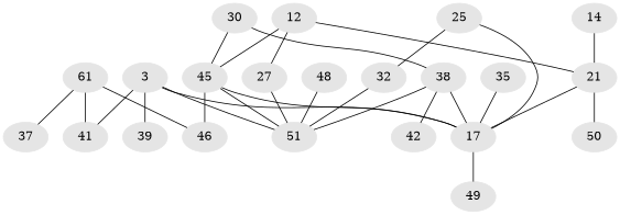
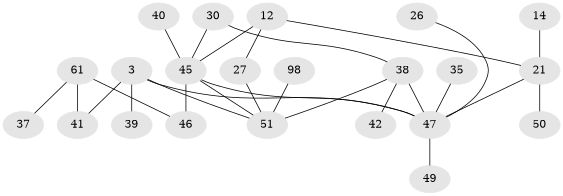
  graph {
    node [color=gray90 style=filled]
    3
    39
    41 [super="+22"]
-   47 [super="+44+34" label=17]
+   47 [super="+44+34"]
    51 [super="+23+15+25+18"]
    49
    21 [super="+7"]
    50
    12
    27 [super="+19"]
    45 [super="+13+16"]
    46
    14
-   26 [label=25]
-   32
+   26
    38 [super="+29+36"]
    42
    30
    n19 [label=61]
    37
    35 [super="+24"]
-   48
+   40
+   48 [label=98]
    3 -- 39
    3 -- 41 [weight=2]
    3 -- 47
    3 -- 51 [weight=2]
    47 -- 49
    21 -- 47
    21 -- 50
    12 -- 21 [weight=2]
    12 -- 27
    12 -- 45 [weight=2]
    27 -- 51
    45 -- 47
    45 -- 51
    45 -- 46
    14 -- 21
    26 -- 47
-   26 -- 32
-   32 -- 51
    38 -- 47 [weight=2]
    38 -- 51 [weight=2]
    38 -- 42
    30 -- 45
    30 -- 38
    n19 -- 41
    n19 -- 46
    n19 -- 37
    35 -- 47
+   40 -- 45
    48 -- 51
  }
